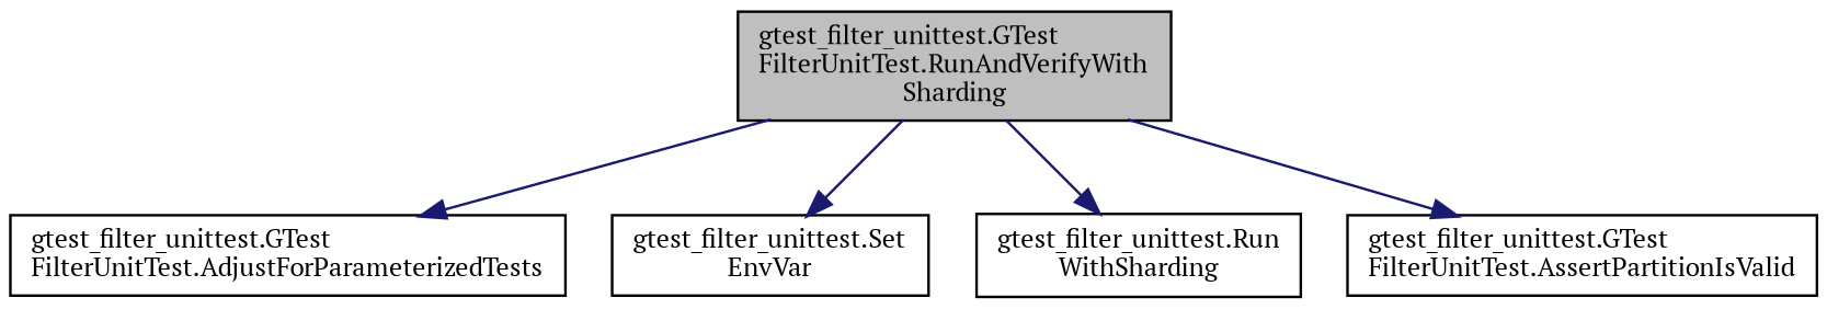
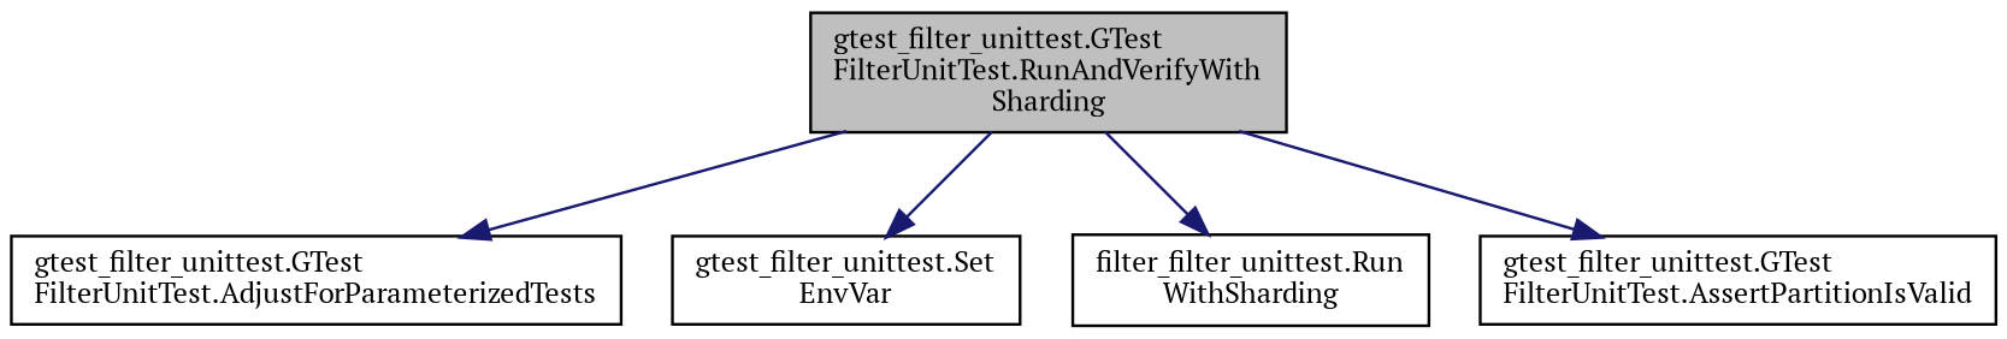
  digraph {
    fontname="PT Serif"
    rankdir=TB
    node [color=black fillcolor=white fontname="PT Serif" fontsize=10 shape=record style=filled]
    edge [color=midnightblue fontname="PT Serif" fontsize=10 labelfontname=Helvetica labelfontsize=10 style=solid]
    n1 [fillcolor=grey75 fontcolor=black height=0.2 label="gtest_filter_unittest.GTest\lFilterUnitTest.RunAndVerifyWith\lSharding" width=0.4]
    n2 [height=0.2 label="gtest_filter_unittest.GTest\lFilterUnitTest.AdjustForParameterizedTests" width=0.4]
    n3 [height=0.2 label="gtest_filter_unittest.Set\lEnvVar" width=0.4]
-   n4 [height=0.2 label="gtest_filter_unittest.Run\lWithSharding" width=0.4]
+   n4 [height=0.2 label="filter_filter_unittest.Run\lWithSharding" width=0.4]
    n5 [height=0.2 label="gtest_filter_unittest.GTest\lFilterUnitTest.AssertPartitionIsValid" width=0.4]
    n1 -> n2
    n1 -> n3
    n1 -> n4
    n1 -> n5
  }
